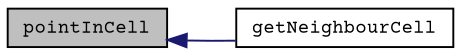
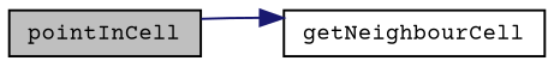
  digraph {
    rankdir=LR
    fontname="Courier Prime"
    node [color=black fontname="Courier Prime" fontsize=10 shape=record]
    n1 [fillcolor=grey75 fontcolor=black height=0.2 label=pointInCell style=filled width=0.4]
    n2 [height=0.2 label=getNeighbourCell width=0.4]
-   n1 -> n2 [color=midnightblue dir=back fontname="Courier Prime" fontsize=10 labelfontname=Helvetica labelfontsize=10 style=solid]
+   n2 -> n1 [color=midnightblue dir=back fontname="Courier Prime" fontsize=10 labelfontname=Helvetica labelfontsize=10 style=solid]
  }
